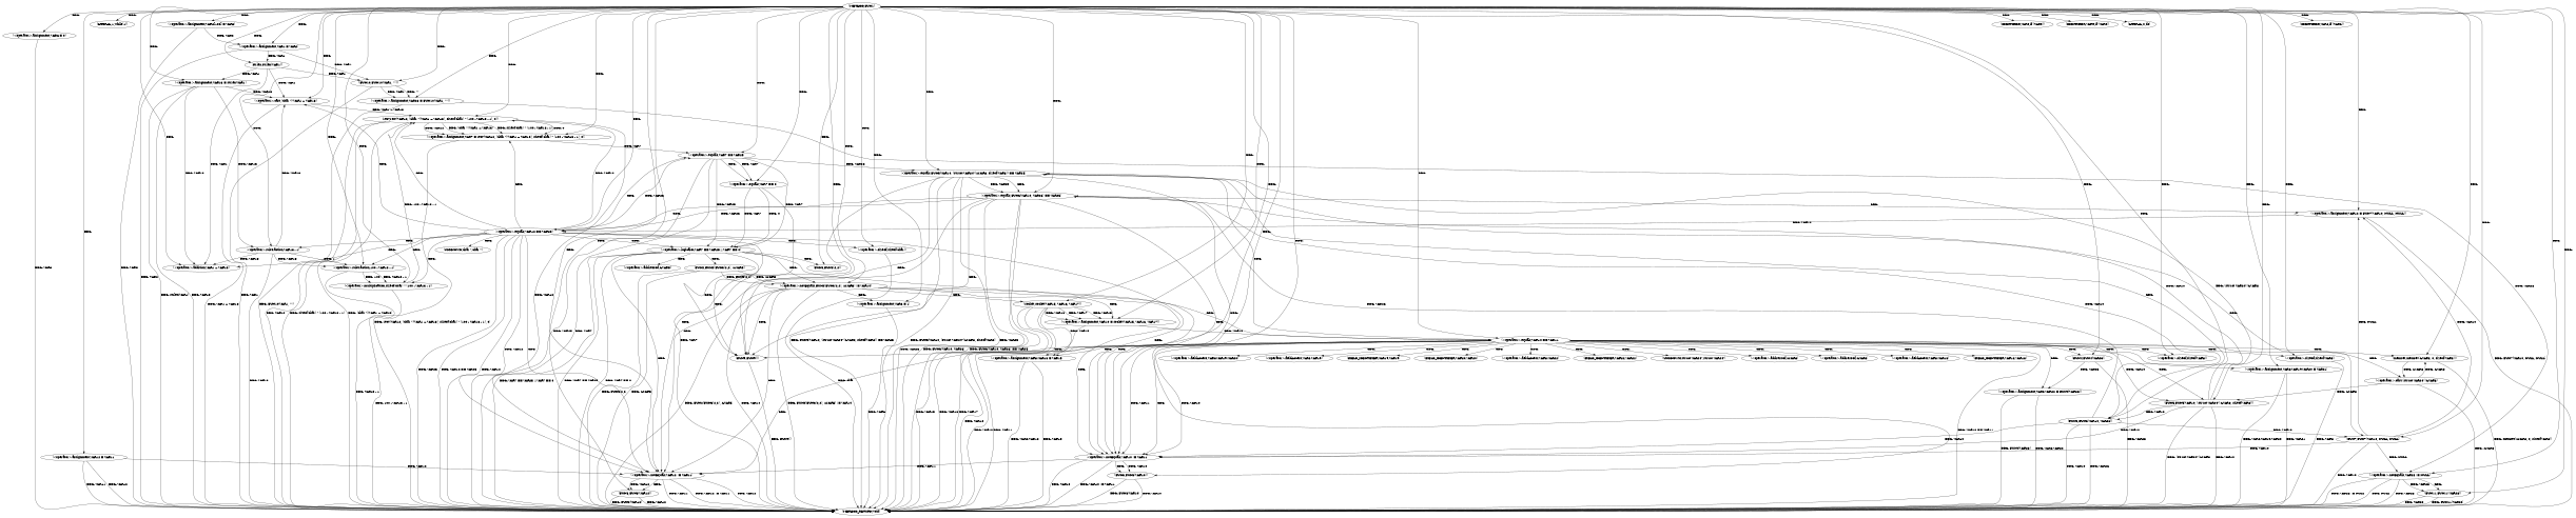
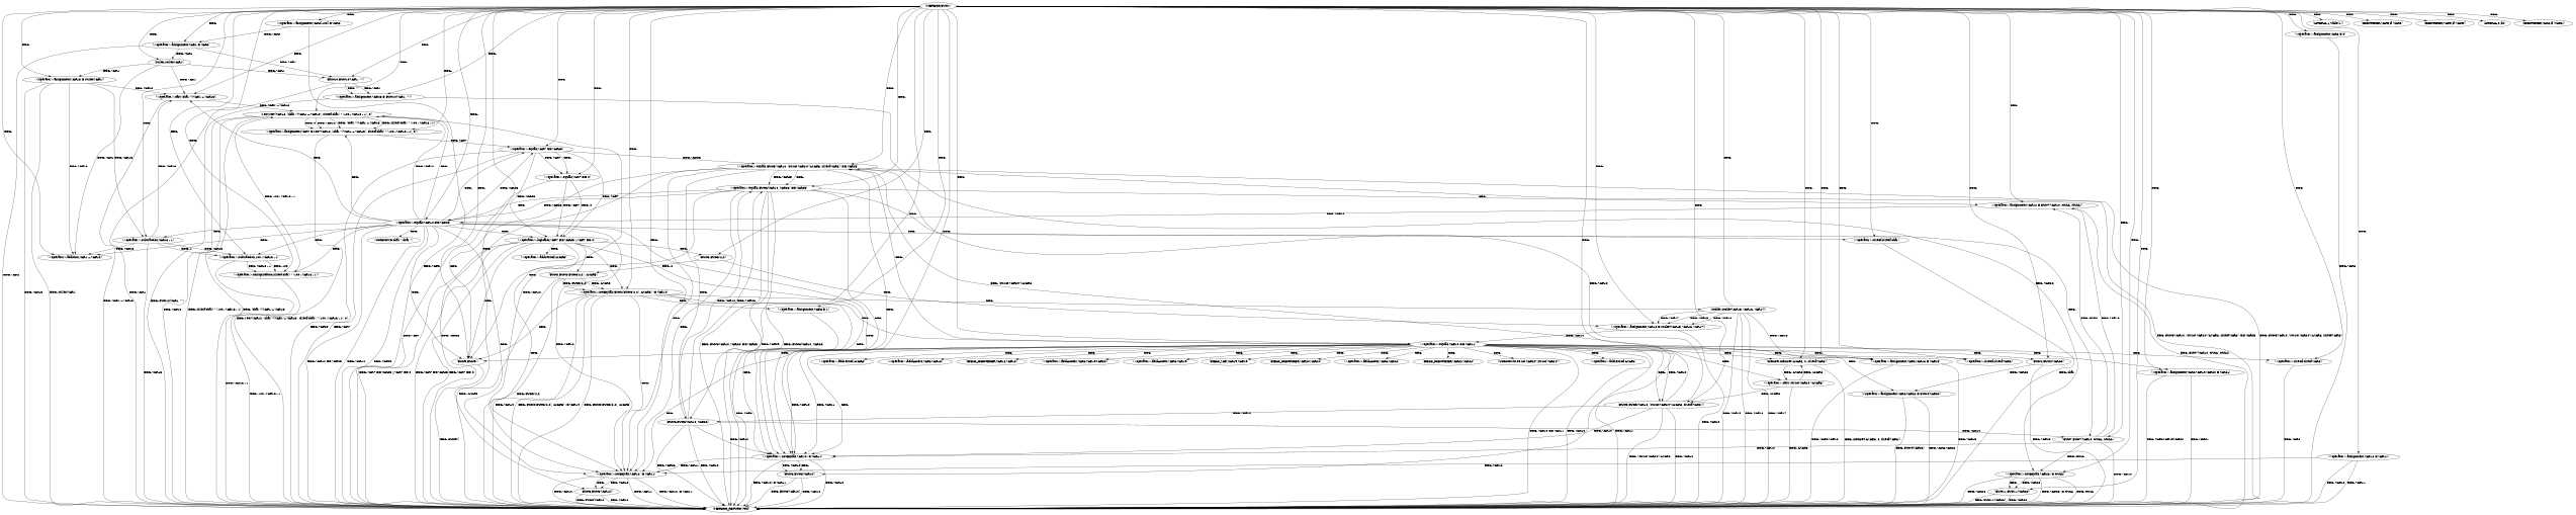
  digraph {
    n1 [label="(METHOD,FUN1)"]
    n2 [label="(<operator>.assignment,VAR2[100] = VAR3)"]
    n3 [label="(<operator>.assignment,VAR1 = VAR2)"]
    n4 [label="(LITERAL,1,while(1))"]
    n5 [label="(<operator>.assignment,VAR6 = 0)"]
    n6 [label="(<operator>.assignment,VAR12 = VAR11)"]
    n7 [label="(<operator>.assignment,VAR13 = strlen(VAR1))"]
    n8 [label="(strlen,strlen(VAR1))"]
    n9 [label="(<operator>.notEquals,FUN2(FUN3(2,2), &VAR5) != VAR14)"]
    n10 [label="(FUN3,FUN3(2,2))"]
    n11 [label="(<operator>.assignment,VAR6 = 1)"]
    n12 [label="(<operator>.assignment,VAR10 = socket(VAR15, VAR16, VAR17))"]
    n13 [label="(socket,socket(VAR15, VAR16, VAR17))"]
    n14 [label="(<operator>.equals,VAR10 == VAR11)"]
    n15 [label="(memset,memset(&VAR8, 0, sizeof(VAR8)))"]
    n16 [label="(<operator>.sizeOf,sizeof(VAR8))"]
    n17 [label="(<operator>.assignment,VAR8.VAR18 = VAR15)"]
    n18 [label="(<operator>.assignment,VAR8.VAR19.VAR20 = VAR21)"]
    n19 [label="(FUN4,FUN4(VAR23))"]
    n20 [label="(<operator>.equals,FUN5(VAR10, (struct VAR24*)&VAR8, sizeof(VAR8)) == VAR25)"]
    n21 [label="(FUN5,FUN5(VAR10, (struct VAR24*)&VAR8, sizeof(VAR8)))"]
    n22 [label="(<operator>.sizeOf,sizeof(VAR8))"]
    n23 [label="(<operator>.equals,FUN6(VAR10, VAR26) == VAR25)"]
    n24 [label="(FUN6,FUN6(VAR10, VAR26))"]
    n25 [label="(<operator>.assignment,VAR12 = FUN7(VAR10, NULL, NULL))"]
    n26 [label="(FUN7,FUN7(VAR10, NULL, NULL))"]
    n27 [label="(<operator>.equals,VAR12 == VAR25)"]
    n28 [label="(<operator>.assignment,VAR7 = recv(VAR12, (char *)(VAR1 + VAR13), sizeof(char) * (100 - VAR13 - 1), 0))"]
    n29 [label="(recv,recv(VAR12, (char *)(VAR1 + VAR13), sizeof(char) * (100 - VAR13 - 1), 0))"]
    n30 [label="(<operator>.cast,(char *)(VAR1 + VAR13))"]
    n31 [label="(<operator>.addition,VAR1 + VAR13)"]
    n32 [label="(<operator>.multiplication,sizeof(char) * (100 - VAR13 - 1))"]
    n33 [label="(<operator>.sizeOf,sizeof(char))"]
    n34 [label="(<operator>.subtraction,100 - VAR13 - 1)"]
    n35 [label="(<operator>.subtraction,VAR13 - 1)"]
    n36 [label="(<operator>.equals,VAR7 == VAR25)"]
    n37 [label="(<operator>.equals,VAR7 == 0)"]
    n38 [label="(IDENTIFIER,VAR9,if (VAR9))"]
    n39 [label="(IDENTIFIER,VAR9,if (VAR9))"]
    n40 [label="(LITERAL,0,do)"]
    n41 [label="(<operator>.notEquals,VAR10 != VAR11)"]
    n42 [label="(FUN8,FUN8(VAR10))"]
    n43 [label="(<operator>.notEquals,VAR12 != VAR11)"]
    n44 [label="(FUN8,FUN8(VAR12))"]
    n45 [label="(IDENTIFIER,VAR6,if (VAR6))"]
    n46 [label="(FUN9,FUN9())"]
    n47 [label="(<operator>.assignment,VAR28 = FUN10(VAR1, \"\"))"]
    n48 [label="(FUN10,FUN10(VAR1, \"\"))"]
    n49 [label="(<operator>.notEquals,VAR28 != NULL)"]
    n50 [label="(FUN11,FUN11(VAR28))"]
    n51 [label="(METHOD_RETURN,void)"]
    n52 [label="(FUN2,FUN2(FUN3(2,2), &VAR5))"]
    n53 [label="(<operator>.assignment,VAR8.VAR22 = FUN4(VAR23))"]
    n54 [label="(<operator>.cast,(struct VAR24*)&VAR8)"]
    n55 [label="(<operator>.addressOf,&VAR8)"]
    n56 [label="(<operator>.fieldAccess,VAR8.VAR18)"]
    n57 [label="(FIELD_IDENTIFIER,VAR18,VAR18)"]
    n58 [label="(<operator>.fieldAccess,VAR8.VAR19.VAR20)"]
    n59 [label="(<operator>.fieldAccess,VAR8.VAR19)"]
-   n60 [label="(FIELD_IDENTIFIER,VAR19,VAR19)"]
+   n60 [label="(FIELD_VAR,VAR19,VAR19)"]
    n61 [label="(FIELD_IDENTIFIER,VAR20,VAR20)"]
    n62 [label="(<operator>.fieldAccess,VAR8.VAR22)"]
    n63 [label="(FIELD_IDENTIFIER,VAR22,VAR22)"]
    n64 [label="(UNKNOWN,struct VAR24*,struct VAR24*)"]
    n65 [label="(<operator>.addressOf,&VAR8)"]
    n66 [label="(<operator>.logicalOr,VAR7 == VAR25 || VAR7 == 0)"]
    n67 [label="(UNKNOWN,char *,char *)"]
    n68 [label="(<operator>.addressOf,&VAR5)"]
    n1 -> n2 [label="DDG: "]
    n1 -> n3 [label="DDG: "]
    n1 -> n4 [label="DDG: "]
    n1 -> n5 [label="DDG: "]
    n1 -> n6 [label="DDG: "]
    n1 -> n7 [label="DDG: "]
    n1 -> n8 [label="DDG: "]
    n1 -> n9 [label="DDG: "]
    n1 -> n10 [label="DDG: "]
    n1 -> n11 [label="DDG: "]
    n1 -> n12 [label="DDG: "]
-   n1 -> n13 [label="DDG: "]
+   n13 -> n1 [label="DDG: "]
    n1 -> n14 [label="DDG: "]
    n1 -> n15 [label="DDG: "]
    n1 -> n16 [label="DDG: "]
    n1 -> n17 [label="DDG: "]
    n1 -> n18 [label="DDG: "]
    n1 -> n19 [label="DDG: "]
    n1 -> n20 [label="DDG: "]
    n1 -> n21 [label="DDG: "]
    n1 -> n22 [label="DDG: "]
    n1 -> n23 [label="DDG: "]
    n1 -> n24 [label="DDG: "]
    n1 -> n25 [label="DDG: "]
    n1 -> n26 [label="DDG: "]
    n1 -> n27 [label="DDG: "]
    n1 -> n28 [label="DDG: "]
    n1 -> n29 [label="DDG: "]
    n1 -> n30 [label="DDG: "]
    n1 -> n31 [label="DDG: "]
    n1 -> n32 [label="DDG: "]
    n1 -> n33 [label="DDG: "]
    n1 -> n34 [label="DDG: "]
    n1 -> n35 [label="DDG: "]
    n1 -> n36 [label="DDG: "]
    n1 -> n37 [label="DDG: "]
    n1 -> n38 [label="DDG: "]
    n1 -> n39 [label="DDG: "]
    n1 -> n40 [label="DDG: "]
    n1 -> n41 [label="DDG: "]
    n1 -> n42 [label="DDG: "]
    n1 -> n43 [label="DDG: "]
    n1 -> n44 [label="DDG: "]
    n1 -> n45 [label="DDG: "]
    n1 -> n46 [label="DDG: "]
    n1 -> n47 [label="DDG: "]
    n1 -> n48 [label="DDG: "]
    n1 -> n49 [label="DDG: "]
    n1 -> n50 [label="DDG: "]
    n2 -> n3 [label="DDG: VAR2"]
    n2 -> n51 [label="DDG: VAR3"]
    n3 -> n8 [label="DDG: VAR1"]
    n3 -> n48 [label="DDG: VAR1"]
    n3 -> n51 [label="DDG: VAR2"]
    n5 -> n51 [label="DDG: VAR6"]
    n6 -> n43 [label="DDG: VAR12"]
    n6 -> n51 [label="DDG: VAR11"]
    n6 -> n51 [label="DDG: VAR12"]
    n7 -> n30 [label="DDG: VAR13"]
    n7 -> n31 [label="DDG: VAR13"]
    n7 -> n35 [label="DDG: VAR13"]
    n7 -> n51 [label="DDG: VAR13"]
    n7 -> n51 [label="DDG: strlen(VAR1)"]
    n8 -> n7 [label="DDG: VAR1"]
    n8 -> n30 [label="DDG: VAR1"]
    n8 -> n31 [label="DDG: VAR1"]
    n8 -> n48 [label="DDG: VAR1"]
    n9 -> n11 [label="CDG: "]
-   n9 -> n12 [label="CDG: "]
+   n10 -> n12 [label="CDG: "]
    n9 -> n13 [label="CDG: "]
    n9 -> n14 [label="CDG: "]
    n9 -> n41 [label="CDG: "]
    n9 -> n43 [label="CDG: "]
    n9 -> n46 [label="CDG: "]
    n9 -> n51 [label="DDG: FUN2(FUN3(2,2), &VAR5)"]
    n9 -> n51 [label="DDG: VAR14"]
    n9 -> n51 [label="DDG: FUN2(FUN3(2,2), &VAR5) != VAR14"]
+   n10 -> n52 [label="DDG: 2"]
    n11 -> n51 [label="DDG: VAR6"]
    n12 -> n14 [label="DDG: VAR10"]
    n12 -> n51 [label="DDG: VAR10"]
    n13 -> n12 [label="DDG: VAR15"]
    n13 -> n12 [label="DDG: VAR16"]
    n13 -> n12 [label="DDG: VAR17"]
    n13 -> n17 [label="DDG: VAR15"]
    n13 -> n51 [label="DDG: VAR15"]
    n13 -> n51 [label="DDG: VAR16"]
    n13 -> n51 [label="DDG: VAR17"]
    n14 -> n15 [label="CDG: "]
    n14 -> n16 [label="CDG: "]
    n14 -> n17 [label="CDG: "]
    n14 -> n18 [label="CDG: "]
    n14 -> n19 [label="CDG: "]
    n14 -> n20 [label="CDG: "]
    n14 -> n21 [label="DDG: VAR10"]
    n14 -> n21 [label="CDG: "]
    n14 -> n22 [label="CDG: "]
    n14 -> n41 [label="DDG: VAR10"]
    n14 -> n41 [label="DDG: VAR11"]
    n14 -> n41 [label="CDG: "]
    n14 -> n43 [label="CDG: "]
    n14 -> n46 [label="CDG: "]
    n14 -> n51 [label="DDG: VAR10"]
    n14 -> n51 [label="DDG: VAR11"]
    n14 -> n51 [label="DDG: VAR10 == VAR11"]
    n14 -> n53 [label="CDG: "]
    n14 -> n54 [label="CDG: "]
    n14 -> n55 [label="CDG: "]
    n14 -> n56 [label="CDG: "]
    n14 -> n57 [label="CDG: "]
    n14 -> n58 [label="CDG: "]
    n14 -> n59 [label="CDG: "]
    n14 -> n60 [label="CDG: "]
    n14 -> n61 [label="CDG: "]
    n14 -> n62 [label="CDG: "]
    n14 -> n63 [label="CDG: "]
    n14 -> n64 [label="CDG: "]
    n14 -> n65 [label="CDG: "]
    n15 -> n51 [label="DDG: memset(&VAR8, 0, sizeof(VAR8))"]
    n15 -> n54 [label="DDG: &VAR8"]
    n17 -> n51 [label="DDG: VAR15"]
    n17 -> n51 [label="DDG: VAR8.VAR18"]
    n18 -> n51 [label="DDG: VAR21"]
    n18 -> n51 [label="DDG: VAR8.VAR19.VAR20"]
    n19 -> n51 [label="DDG: VAR23"]
    n19 -> n53 [label="DDG: VAR23"]
    n20 -> n23 [label="DDG: VAR25"]
    n20 -> n23 [label="CDG: "]
    n20 -> n24 [label="CDG: "]
    n20 -> n41 [label="CDG: "]
    n20 -> n43 [label="CDG: "]
    n20 -> n46 [label="CDG: "]
    n20 -> n51 [label="DDG: FUN5(VAR10, (struct VAR24*)&VAR8, sizeof(VAR8)) == VAR25"]
    n20 -> n51 [label="DDG: FUN5(VAR10, (struct VAR24*)&VAR8, sizeof(VAR8))"]
    n20 -> n51 [label="DDG: VAR25"]
    n21 -> n20 [label="DDG: VAR10"]
    n21 -> n20 [label="DDG: (struct VAR24*)&VAR8"]
    n21 -> n24 [label="DDG: VAR10"]
    n21 -> n41 [label="DDG: VAR10"]
    n21 -> n51 [label="DDG: VAR10"]
    n21 -> n51 [label="DDG: (struct VAR24*)&VAR8"]
    n22 -> n51 [label="DDG: VAR8"]
    n23 -> n25 [label="CDG: "]
    n23 -> n26 [label="CDG: "]
    n23 -> n27 [label="DDG: VAR25"]
    n23 -> n27 [label="CDG: "]
    n23 -> n41 [label="CDG: "]
    n23 -> n43 [label="CDG: "]
    n23 -> n46 [label="CDG: "]
    n23 -> n51 [label="DDG: FUN6(VAR10, VAR26) == VAR25"]
    n23 -> n51 [label="DDG: VAR25"]
    n23 -> n51 [label="DDG: FUN6(VAR10, VAR26)"]
    n24 -> n23 [label="DDG: VAR10"]
    n24 -> n23 [label="DDG: VAR26"]
    n24 -> n26 [label="DDG: VAR10"]
    n24 -> n41 [label="DDG: VAR10"]
    n24 -> n51 [label="DDG: VAR10"]
    n24 -> n51 [label="DDG: VAR26"]
    n25 -> n27 [label="DDG: VAR12"]
    n25 -> n51 [label="DDG: FUN7(VAR10, NULL, NULL)"]
    n26 -> n25 [label="DDG: VAR10"]
    n26 -> n25 [label="DDG: NULL"]
    n26 -> n41 [label="DDG: VAR10"]
    n26 -> n49 [label="DDG: NULL"]
    n26 -> n51 [label="DDG: VAR10"]
    n27 -> n28 [label="CDG: "]
    n27 -> n29 [label="DDG: VAR12"]
    n27 -> n29 [label="CDG: "]
    n27 -> n30 [label="CDG: "]
    n27 -> n31 [label="CDG: "]
    n27 -> n32 [label="CDG: "]
    n27 -> n33 [label="CDG: "]
    n27 -> n34 [label="CDG: "]
    n27 -> n35 [label="CDG: "]
    n27 -> n36 [label="DDG: VAR25"]
    n27 -> n36 [label="CDG: "]
    n27 -> n41 [label="CDG: "]
    n27 -> n43 [label="DDG: VAR12"]
    n27 -> n43 [label="CDG: "]
    n27 -> n46 [label="CDG: "]
    n27 -> n51 [label="DDG: VAR12"]
    n27 -> n51 [label="DDG: VAR25"]
    n27 -> n51 [label="DDG: VAR12 == VAR25"]
    n27 -> n66 [label="CDG: "]
    n27 -> n67 [label="CDG: "]
    n28 -> n36 [label="DDG: VAR7"]
    n28 -> n51 [label="DDG: recv(VAR12, (char *)(VAR1 + VAR13), sizeof(char) * (100 - VAR13 - 1), 0)"]
    n29 -> n28 [label="DDG: VAR12"]
    n29 -> n28 [label="DDG: (char *)(VAR1 + VAR13)"]
    n29 -> n28 [label="DDG: sizeof(char) * (100 - VAR13 - 1)"]
    n29 -> n28 [label="DDG: 0"]
    n29 -> n43 [label="DDG: VAR12"]
    n29 -> n51 [label="DDG: VAR12"]
    n29 -> n51 [label="DDG: sizeof(char) * (100 - VAR13 - 1)"]
    n29 -> n51 [label="DDG: (char *)(VAR1 + VAR13)"]
    n30 -> n29 [label="DDG: VAR1 + VAR13"]
    n30 -> n51 [label="DDG: VAR1 + VAR13"]
    n32 -> n29 [label="DDG: 100 - VAR13 - 1"]
    n32 -> n51 [label="DDG: 100 - VAR13 - 1"]
    n33 -> n51 [label="DDG: char"]
    n34 -> n32 [label="DDG: 100"]
    n34 -> n32 [label="DDG: VAR13 - 1"]
    n34 -> n51 [label="DDG: VAR13 - 1"]
    n35 -> n30 [label="DDG: VAR13"]
    n35 -> n31 [label="DDG: VAR13"]
    n35 -> n34 [label="DDG: VAR13"]
    n35 -> n34 [label="DDG: 1"]
    n35 -> n51 [label="DDG: VAR13"]
    n36 -> n20 [label="DDG: VAR25"]
    n36 -> n37 [label="DDG: VAR7"]
    n36 -> n37 [label="CDG: "]
    n36 -> n51 [label="DDG: VAR25"]
    n36 -> n51 [label="DDG: VAR7"]
    n36 -> n66 [label="DDG: VAR7"]
    n36 -> n66 [label="DDG: VAR25"]
    n37 -> n51 [label="DDG: VAR7"]
    n37 -> n66 [label="DDG: VAR7"]
    n37 -> n66 [label="DDG: 0"]
    n41 -> n42 [label="DDG: VAR10"]
    n41 -> n42 [label="CDG: "]
    n41 -> n43 [label="DDG: VAR11"]
    n41 -> n51 [label="DDG: VAR10"]
    n41 -> n51 [label="DDG: VAR10 != VAR11"]
    n42 -> n51 [label="DDG: FUN8(VAR10)"]
    n42 -> n51 [label="DDG: VAR10"]
    n43 -> n44 [label="DDG: VAR12"]
    n43 -> n44 [label="CDG: "]
    n43 -> n51 [label="DDG: VAR11"]
    n43 -> n51 [label="DDG: VAR12 != VAR11"]
    n43 -> n51 [label="DDG: VAR12"]
    n44 -> n51 [label="DDG: VAR12"]
    n44 -> n51 [label="DDG: FUN8(VAR12)"]
    n46 -> n51 [label="DDG: FUN9()"]
    n47 -> n49 [label="DDG: VAR28"]
    n47 -> n51 [label="DDG: FUN10(VAR1, \"\")"]
    n48 -> n47 [label="DDG: VAR1"]
    n48 -> n47 [label="DDG: \"\""]
    n48 -> n51 [label="DDG: VAR1"]
    n49 -> n50 [label="DDG: VAR28"]
    n49 -> n50 [label="CDG: "]
    n49 -> n51 [label="DDG: VAR28 != NULL"]
    n49 -> n51 [label="DDG: NULL"]
    n49 -> n51 [label="DDG: VAR28"]
    n50 -> n51 [label="DDG: FUN11(VAR28)"]
    n50 -> n51 [label="DDG: VAR28"]
    n52 -> n9 [label="DDG: FUN3(2,2)"]
    n52 -> n9 [label="DDG: &VAR5"]
    n52 -> n51 [label="DDG: FUN3(2,2)"]
    n52 -> n51 [label="DDG: &VAR5"]
    n53 -> n51 [label="DDG: FUN4(VAR23)"]
    n53 -> n51 [label="DDG: VAR8.VAR22"]
    n54 -> n15 [label="DDG: &VAR8"]
    n54 -> n21 [label="DDG: &VAR8"]
    n54 -> n51 [label="DDG: &VAR8"]
    n66 -> n9 [label="CDG: "]
    n66 -> n10 [label="CDG: "]
    n66 -> n41 [label="CDG: "]
    n66 -> n43 [label="CDG: "]
    n66 -> n46 [label="CDG: "]
    n66 -> n51 [label="DDG: VAR7 == VAR25 || VAR7 == 0"]
    n66 -> n51 [label="DDG: VAR7 == VAR25"]
    n66 -> n51 [label="DDG: VAR7 == 0"]
    n66 -> n52 [label="CDG: "]
    n66 -> n68 [label="CDG: "]
  }
